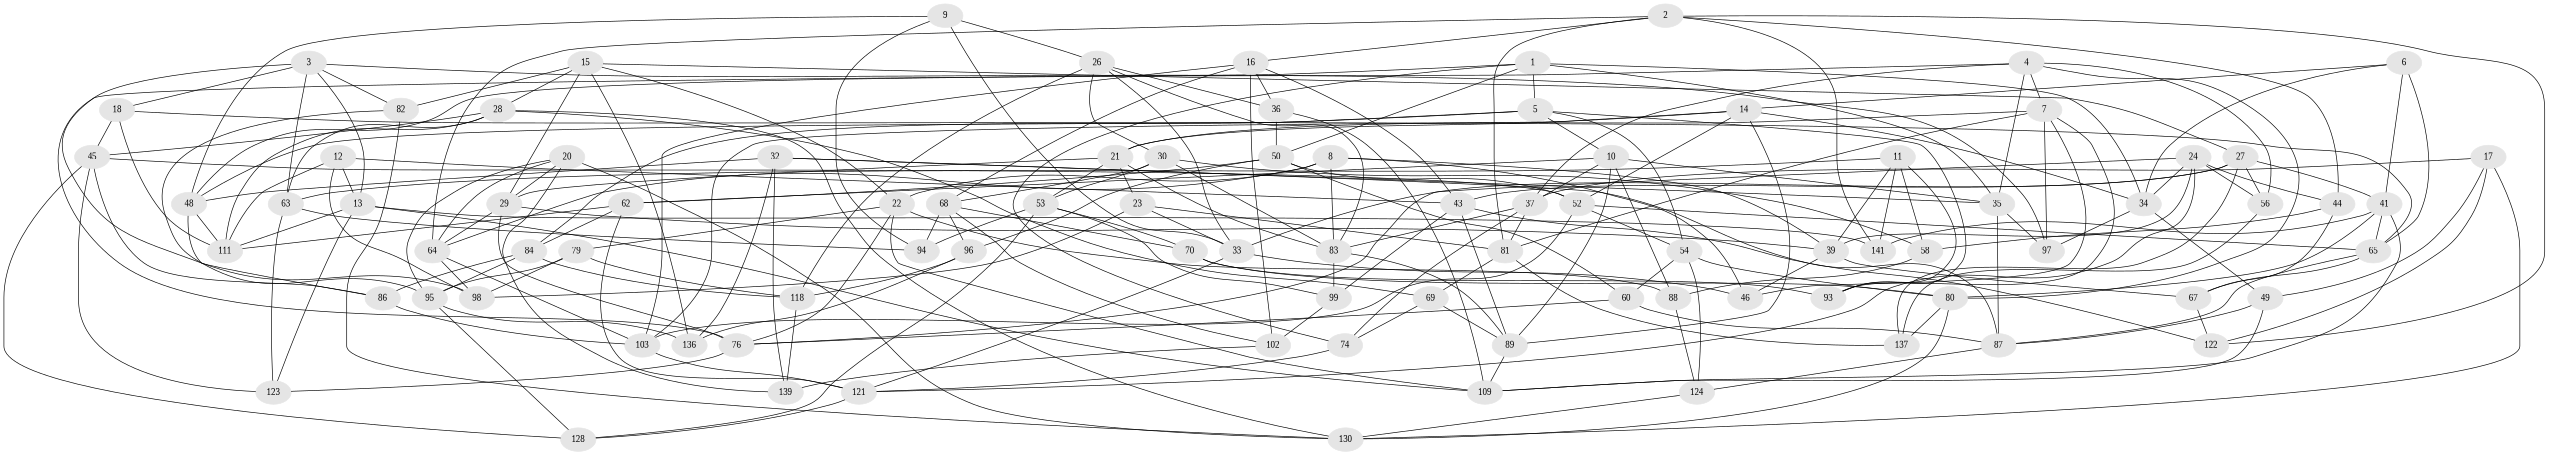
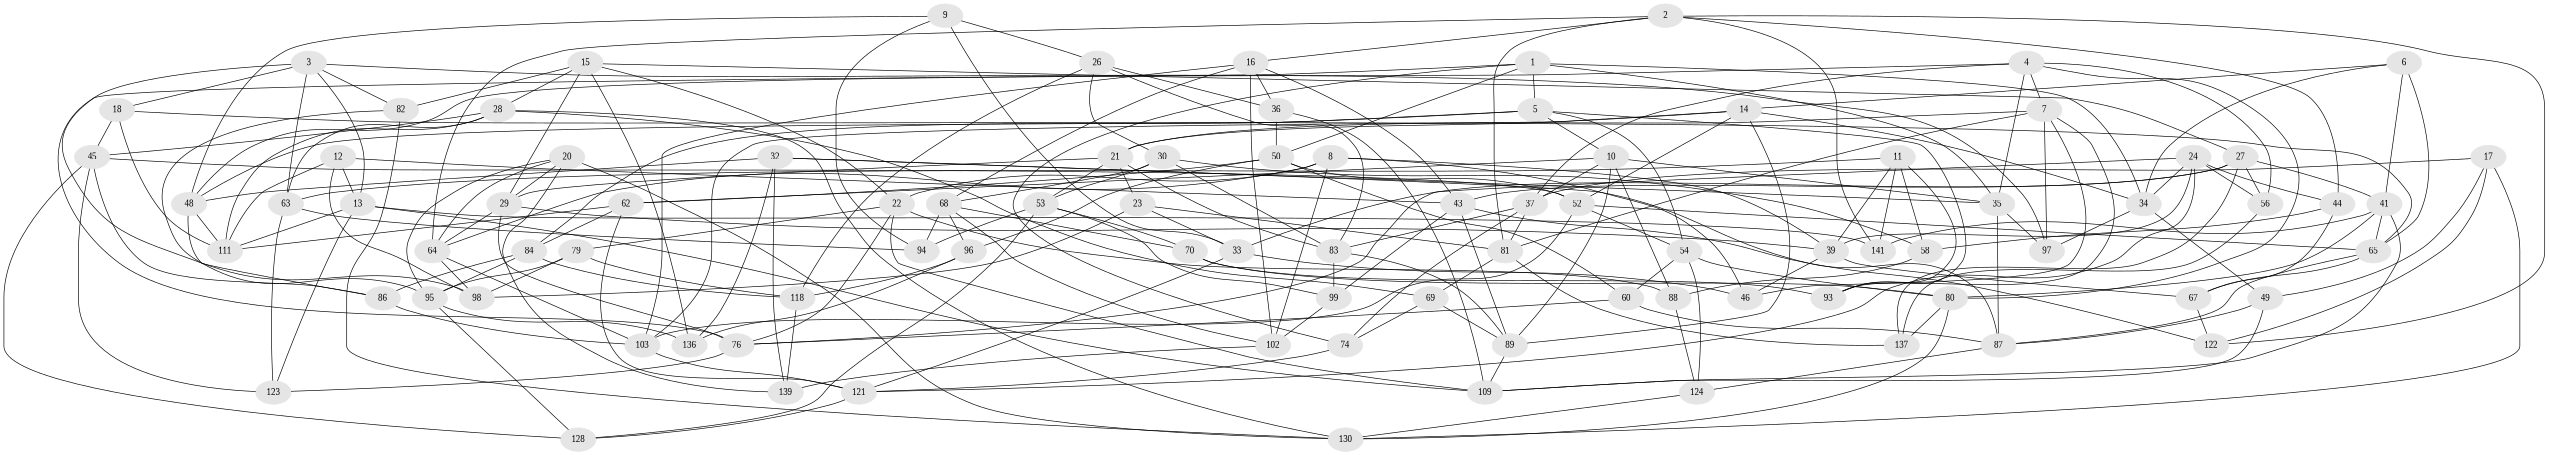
  graph {
    fontname="Liberation Serif"
    node [color=gray90 fontname="Liberation Serif" style=filled]
    edge [fontname="Liberation Serif"]
    1 [super="+38"]
    5 [super="+40"]
    34 [super="+143"]
    35 [super="+142"]
    50 [super="+73"]
    74
    76 [super="+77"]
    48 [super="+59"]
    10 [super="+114"]
    54 [super="+108"]
    84 [super="+134"]
    93
    97
    49
    87 [super="+101"]
    62 [super="+72"]
    52 [super="+92"]
    60
    96
    121 [super="+135"]
    123
    2 [super="+147"]
    16 [super="+117"]
    44
    n25 [label=81 super="+106"]
    64 [super="+90"]
    122
    141
    102 [super="+105"]
    43 [super="+57"]
    103 [super="+127"]
    36
    68 [super="+112"]
    58
    67
    137
    69
    98 [super="+126"]
    3 [super="+31"]
    13 [super="+138"]
    18
    63 [super="+78"]
    82
    111 [super="+119"]
    109 [super="+113"]
    65 [super="+85"]
    45 [super="+75"]
    94
    130 [super="+133"]
    95 [super="+131"]
    4 [super="+146"]
    7 [super="+116"]
    37 [super="+51"]
    56
    80 [super="+140"]
    21 [super="+115"]
    46
    83 [super="+144"]
    86
    88
    89 [super="+110"]
    124
    118 [super="+120"]
    14 [super="+55"]
    6
    41 [super="+100"]
    29 [super="+107"]
    23
    53 [super="+81"]
    8 [super="+71"]
    22 [super="+42"]
    39 [super="+125"]
    79
    139
    26 [super="+104"]
    33 [super="+47"]
    30
    9
    11 [super="+19"]
    12
    99
    15 [super="+145"]
    27 [super="+132"]
    28 [super="+91"]
    136
    70
    17
    128
    20 [super="+66"]
    24 [super="+25"]
    32 [super="+129"]
    1 -- 5
    1 -- 34
    1 -- 35
    1 -- 50
    1 -- 74
    1 -- 76
    5 -- 48
    5 -- 10
    5 -- 54
    5 -- 84
    5 -- 93
    34 -- 97
    34 -- 49
    35 -- 97
    35 -- 87
    50 -- 62
    50 -- 52
    50 -- 60
    50 -- 96
    74 -- 121
    76 -- 123
    48 -- 111
    48 -- 86
    10 -- 35
    10 -- 62
    10 -- 37
    10 -- 88
    10 -- 89
    54 -- 60
    54 -- 80
    54 -- 124
    84 -- 95
    84 -- 86
    84 -- 118 [weight=2]
    49 -- 87
    49 -- 109
    87 -- 124
    62 -- 84
    62 -- 121
    62 -- 111
    52 -- 54
    52 -- 103
    52 -- 65
    60 -- 76
    60 -- 87
    96 -- 118
    96 -- 136
    121 -- 128
    2 -- 16
    2 -- 44
    2 -- n25
    2 -- 64
    2 -- 122
    2 -- 141
    16 -- 102
    16 -- 43
    16 -- 103
    16 -- 36
    16 -- 68
    44 -- 58
    44 -- 67
    n25 -- 137
    n25 -- 69
    64 -- 103
    64 -- 98
    102 -- 139
    43 -- 122
    43 -- 89
    43 -- 99
    103 -- 121
    36 -- 50
    36 -- 109
    68 -- 96
    68 -- 102
    68 -- 94
    68 -- 70
    58 -- 88
    67 -- 122
    69 -- 74
    69 -- 89
    3 -- 97
    3 -- 98
    3 -- 13
    3 -- 18
    3 -- 63
    3 -- 82
    13 -- 123
    13 -- 141
    13 -- 111
    13 -- 109
    18 -- 111
    18 -- 65
    18 -- 45
    63 -- 123
    63 -- 94
    82 -- 130
    82 -- 95
    65 -- 87
    65 -- 67
    45 -- 52
    45 -- 123
    45 -- 86
    45 -- 128
    95 -- 136
    95 -- 128
    4 -- 35
    4 -- 48
    4 -- 7
    4 -- 37
    4 -- 56
    4 -- 80
    7 -- 93
    7 -- 97
    7 -- n25
    7 -- 21
    7 -- 46
    37 -- 74
    37 -- n25
    37 -- 83
    56 -- 137
    80 -- 137
    80 -- 130
    21 -- 83
    21 -- 29
    21 -- 23
    21 -- 53
    83 -- 89
    83 -- 99
    86 -- 103
    88 -- 124
    89 -- 109
    124 -- 130
    118 -- 139
    14 -- 34
    14 -- 52
    14 -- 103
    14 -- 21
    14 -- 89
    6 -- 34
    6 -- 65
    6 -- 14
    6 -- 41
    41 -- 141
    41 -- 109
    41 -- 65
    41 -- 80
    29 -- 76
    29 -- 64
    29 -- 39
    23 -- n25
    23 -- 98
    23 -- 33
    53 -- 94
    53 -- 99
    53 -- 70
    53 -- 128
    8 -- 64
-   8 -- 83 [weight=2]
+   8 -- 102 [weight=2]
    8 -- 46
    8 -- 22
    8 -- 39
    22 -- 76
    22 -- 109
    22 -- 88
    22 -- 79
    39 -- 67
    39 -- 46
    79 -- 98
    79 -- 95
    79 -- 118
    26 -- 36
    26 -- 83
    26 -- 118
-   26 -- 33
    26 -- 30
    33 -- 121
    33 -- 46
    30 -- 68
    30 -- 58
    30 -- 83
    30 -- 53
    9 -- 48
    9 -- 94
    9 -- 26
    9 -- 33
    11 -- 93
    11 -- 141
    11 -- 58
    11 -- 63 [weight=2]
    11 -- 39
    12 -- 43
    12 -- 98
    12 -- 13
    12 -- 111
    99 -- 102
    15 -- 82
    15 -- 29
    15 -- 22
    15 -- 27
    15 -- 28
    15 -- 136
    27 -- 43
    27 -- 137
    27 -- 56
    27 -- 41
    27 -- 33
    28 -- 69
    28 -- 63
    28 -- 111
    28 -- 45
    28 -- 130
    70 -- 93
    70 -- 80
    17 -- 49
    17 -- 122
    17 -- 130
    17 -- 37
    20 -- 64
    20 -- 130
    20 -- 95
    20 -- 29
    20 -- 139
    24 -- 34
    24 -- 76
    24 -- 121
    24 -- 44
    24 -- 56
    24 -- 39
    32 -- 35
    32 -- 48
    32 -- 87
    32 -- 139
    32 -- 136
  }
